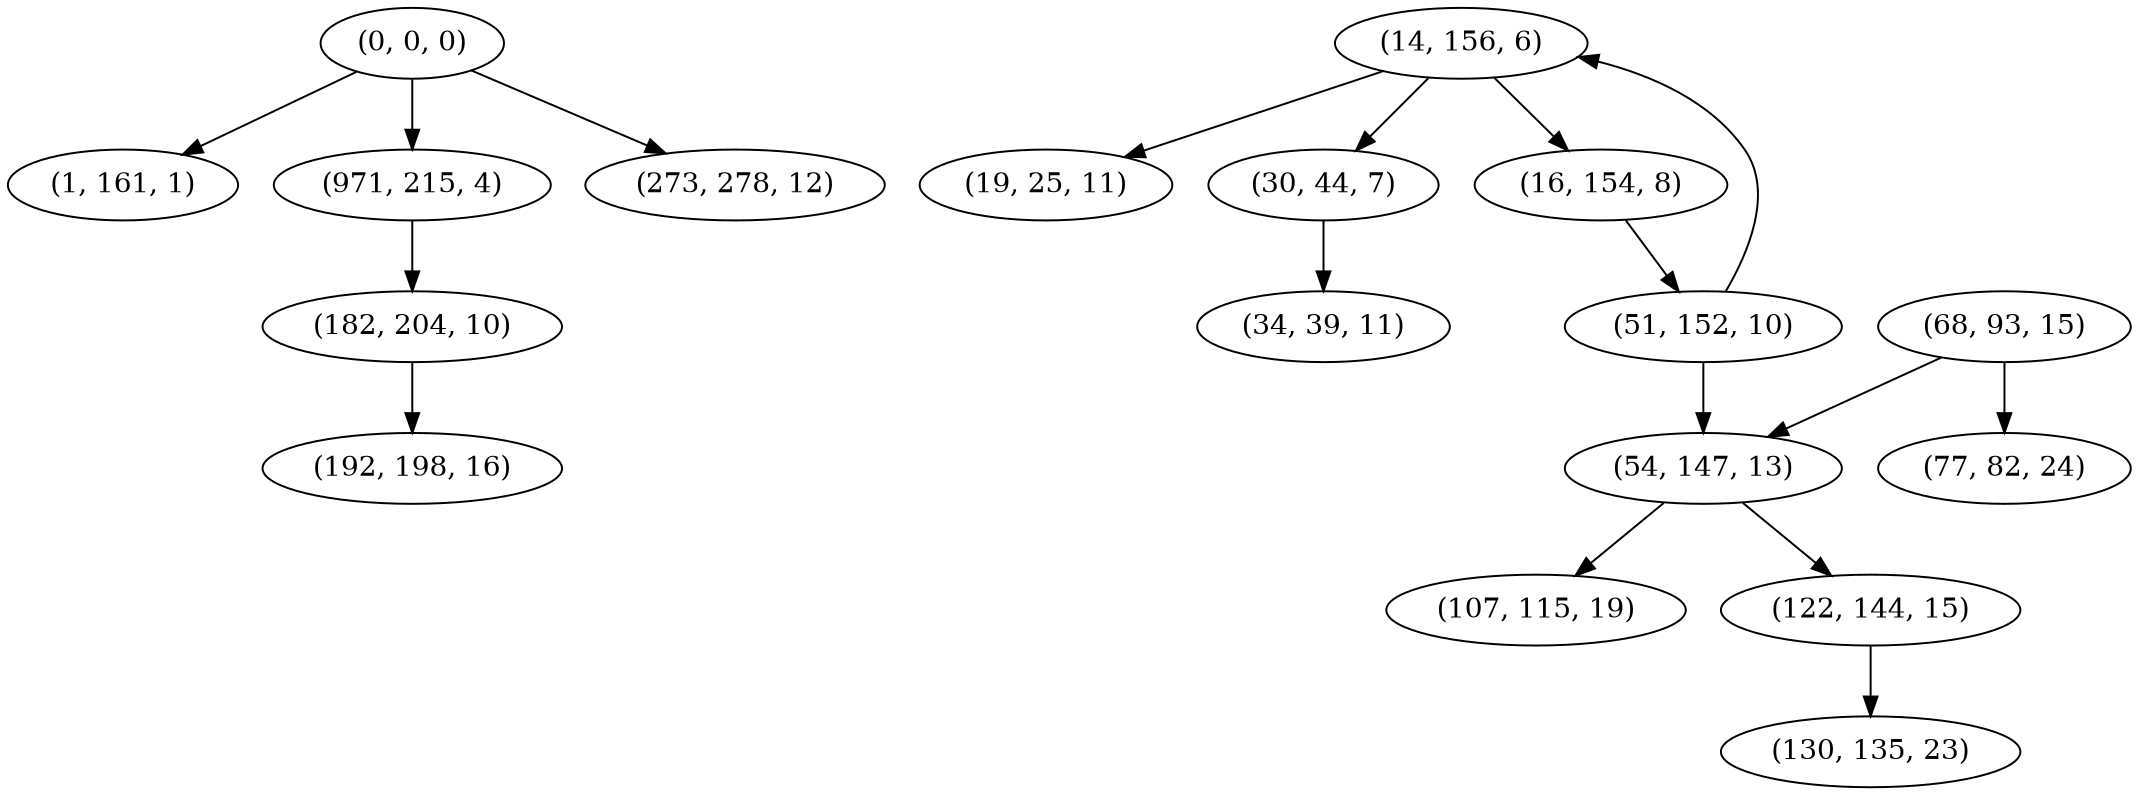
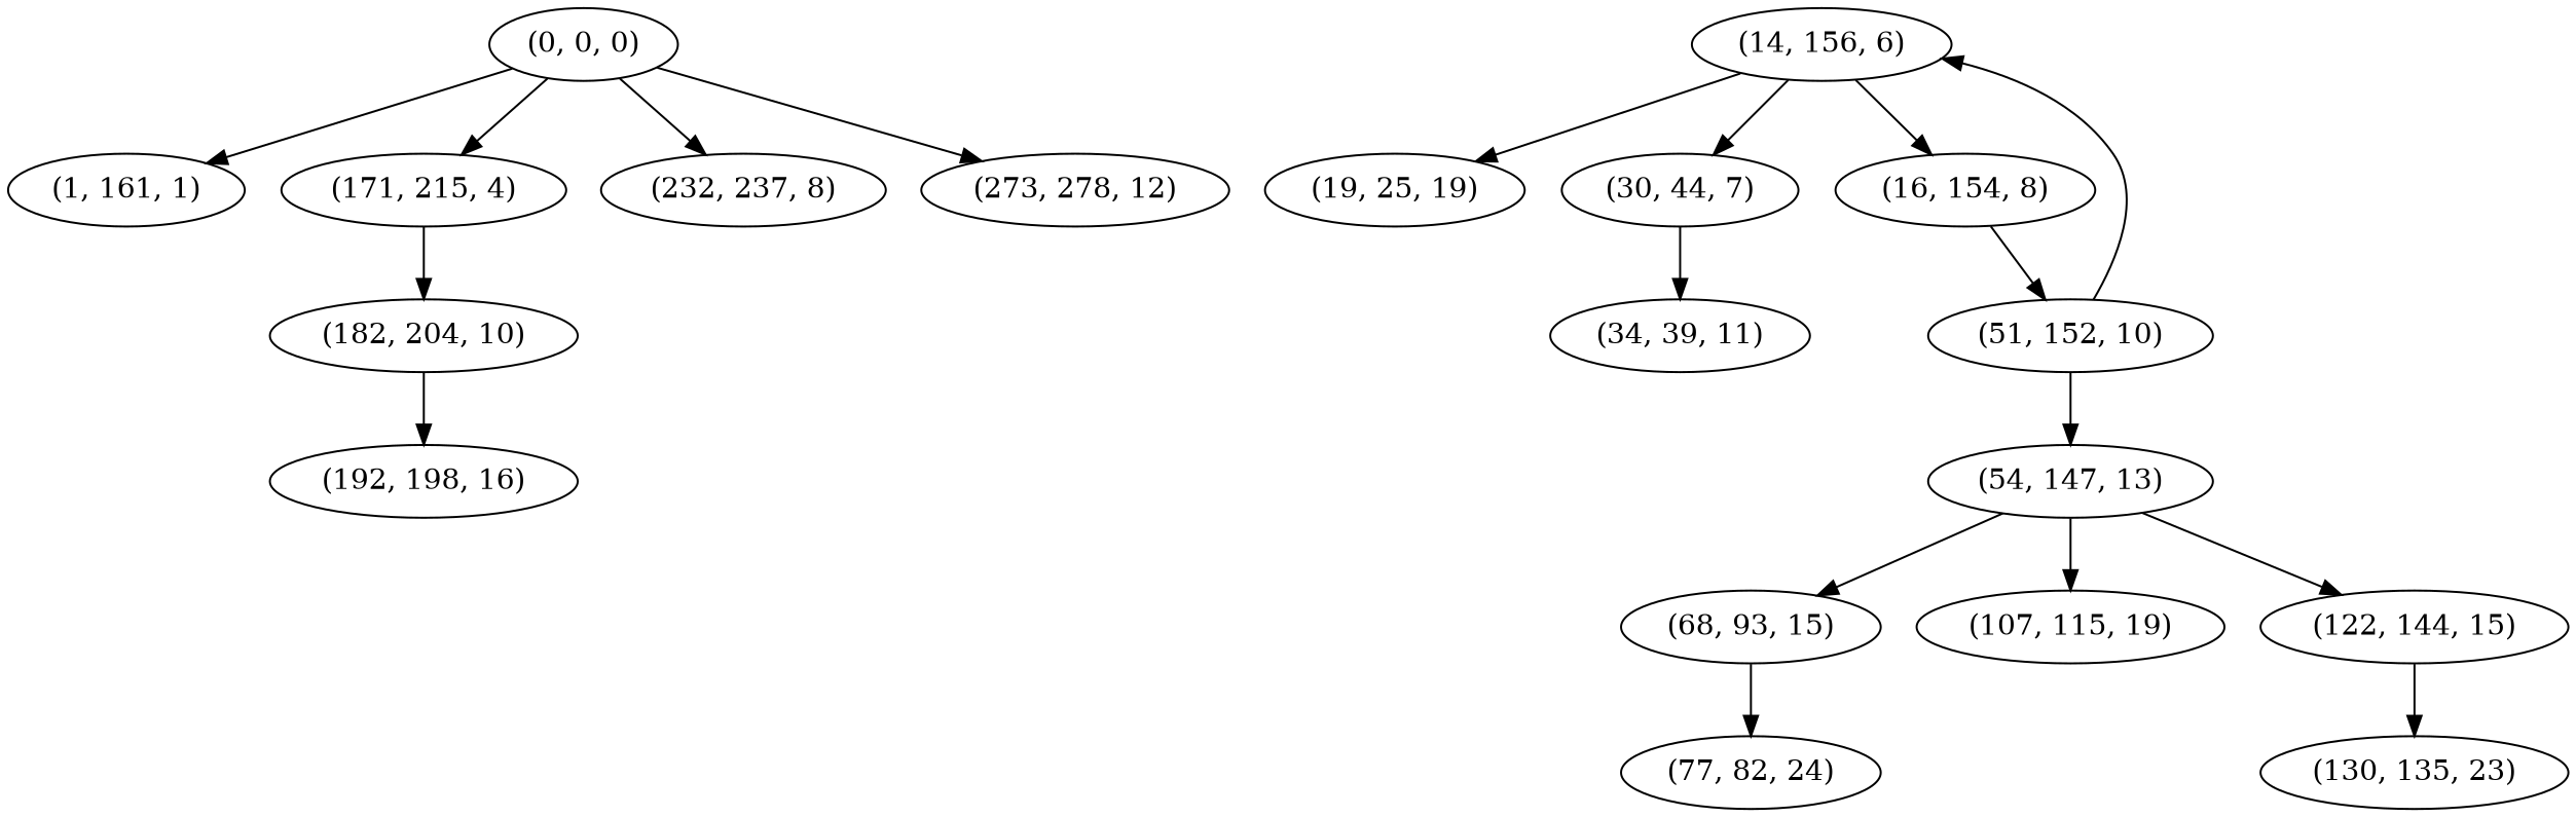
  digraph {
    "(0, 0, 0)"
    "(1, 161, 1)"
-   "(171, 215, 4)" [label="(971, 215, 4)"]
+   "(171, 215, 4)"
+   "(232, 237, 8)"
    "(273, 278, 12)"
    "(182, 204, 10)"
    "(14, 156, 6)"
-   "(19, 25, 11)"
+   "(19, 25, 11)" [label="(19, 25, 19)"]
    "(30, 44, 7)"
    n10 [label="(16, 154, 8)"]
    "(34, 39, 11)"
    "(51, 152, 10)"
    "(54, 147, 13)"
    "(68, 93, 15)"
    "(107, 115, 19)"
    "(122, 144, 15)"
    "(77, 82, 24)"
    "(130, 135, 23)"
    "(192, 198, 16)"
    "(0, 0, 0)" -> "(1, 161, 1)"
    "(0, 0, 0)" -> "(171, 215, 4)"
+   "(0, 0, 0)" -> "(232, 237, 8)"
    "(0, 0, 0)" -> "(273, 278, 12)"
    "(171, 215, 4)" -> "(182, 204, 10)"
    "(182, 204, 10)" -> "(192, 198, 16)"
    "(14, 156, 6)" -> "(19, 25, 11)"
    "(14, 156, 6)" -> "(30, 44, 7)"
    "(14, 156, 6)" -> n10
    "(30, 44, 7)" -> "(34, 39, 11)"
    n10 -> "(51, 152, 10)"
    "(51, 152, 10)" -> "(14, 156, 6)"
    "(51, 152, 10)" -> "(54, 147, 13)"
-   "(68, 93, 15)" -> "(54, 147, 13)"
+   "(54, 147, 13)" -> "(68, 93, 15)"
    "(54, 147, 13)" -> "(107, 115, 19)"
    "(54, 147, 13)" -> "(122, 144, 15)"
    "(68, 93, 15)" -> "(77, 82, 24)"
    "(122, 144, 15)" -> "(130, 135, 23)"
  }
